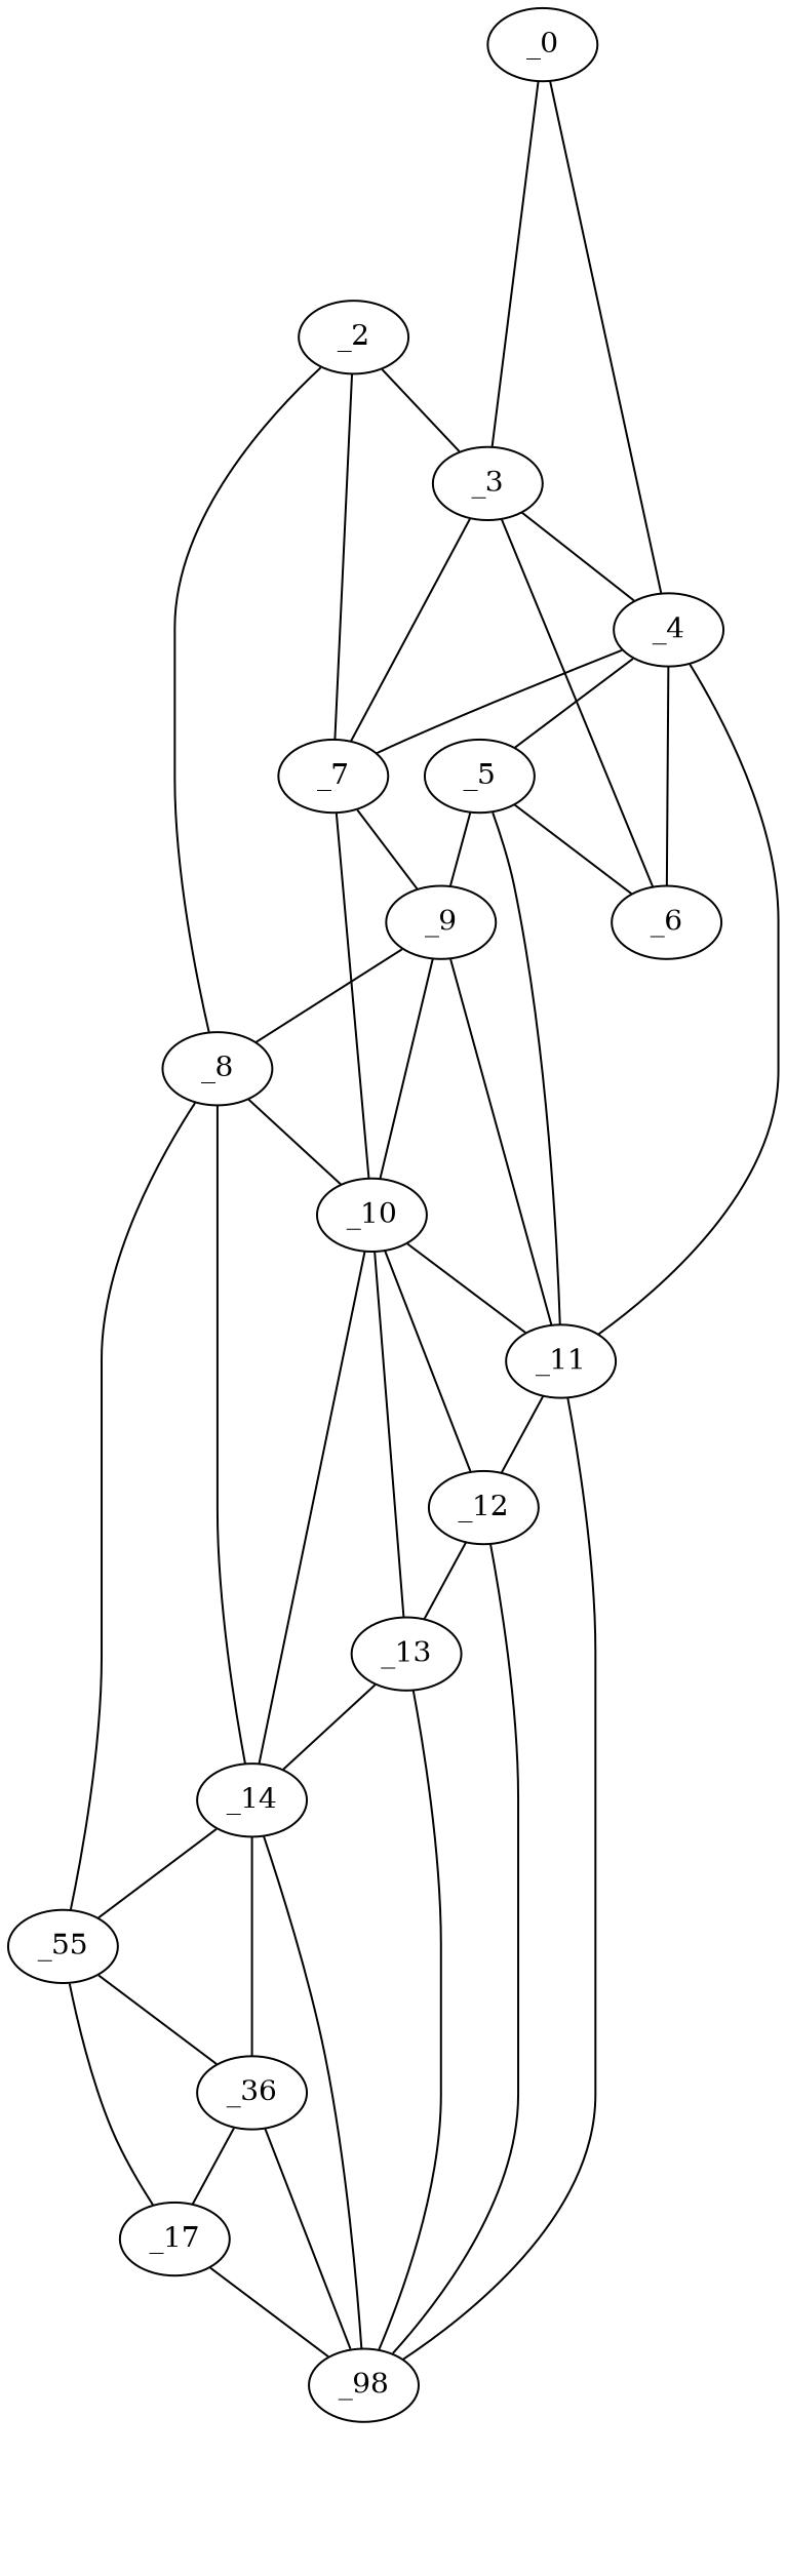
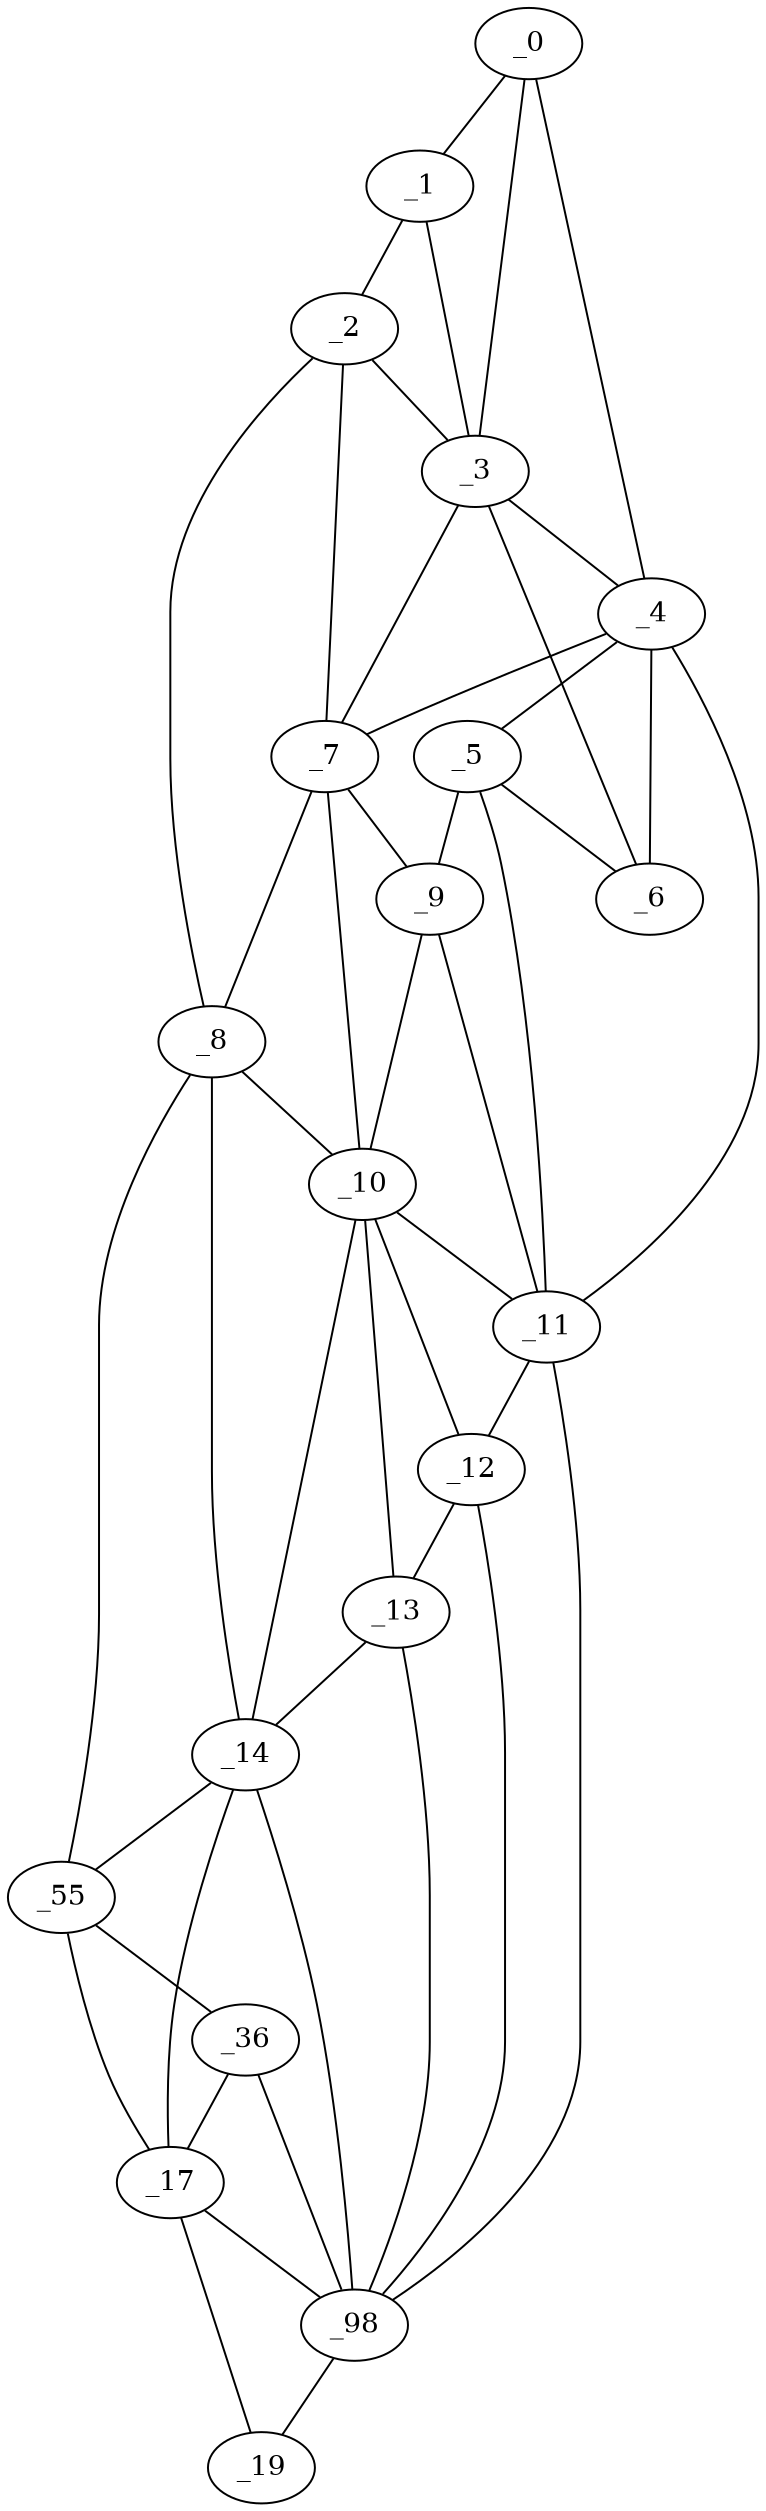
  graph {
    node [x=54 y=52]
    edge [valence=1]
    _0 [x=8]
+   _1 [x=13 y=62]
    _3 [x=35 y=56]
    _4 [x=41 y=44]
    _2 [x=29 y=75]
    _7 [y=60]
    _6 [y=51]
    _5 [x=53 y=46]
    _11 [x=75 y=41]
    _8 [x=61 y=86]
    _9 [x=62]
    _10 [x=65 y=58]
    _12 [x=80 y=44]
    n14 [label=_98 x=121 y=63]
    _14 [x=93 y=74]
    n16 [label=_55 x=99 y=87]
    _13 [x=87 y=49]
    n18 [label=_36 x=104 y=85]
    _17 [x=116 y=85]
+   _19 [x=125 y=76]
+   _0 -- _1
    _0 -- _3 [valence=2]
    _0 -- _4
+   _1 -- _3
+   _1 -- _2
    _3 -- _4 [valence=2]
    _3 -- _7
    _3 -- _6 [valence=2]
    _4 -- _7
    _4 -- _6
    _4 -- _5 [valence=2]
    _4 -- _11
    _2 -- _3 [valence=2]
    _2 -- _7 [valence=2]
    _2 -- _8
-   _9 -- _8
+   _7 -- _8
    _7 -- _9
    _7 -- _10 [valence=2]
    _5 -- _6
    _5 -- _11
    _5 -- _9 [valence=2]
    _11 -- _12 [valence=2]
    _11 -- n14
    _8 -- _10 [valence=2]
    _8 -- _14 [valence=2]
    _8 -- n16
    _9 -- _11 [valence=2]
    _9 -- _10 [valence=2]
    _10 -- _11 [valence=2]
    _10 -- _12 [valence=2]
    _10 -- _14
    _10 -- _13 [valence=2]
    _12 -- n14
    _12 -- _13
+   n14 -- _19
    _14 -- n14 [valence=2]
    _14 -- n16
-   _14 -- n18 [valence=2]
+   _14 -- _17 [valence=2]
    n16 -- n18 [valence=2]
    n16 -- _17
    _13 -- n14
    _13 -- _14 [valence=2]
    n18 -- n14 [valence=2]
    n18 -- _17 [valence=2]
    _17 -- n14 [valence=2]
+   _17 -- _19
  }
